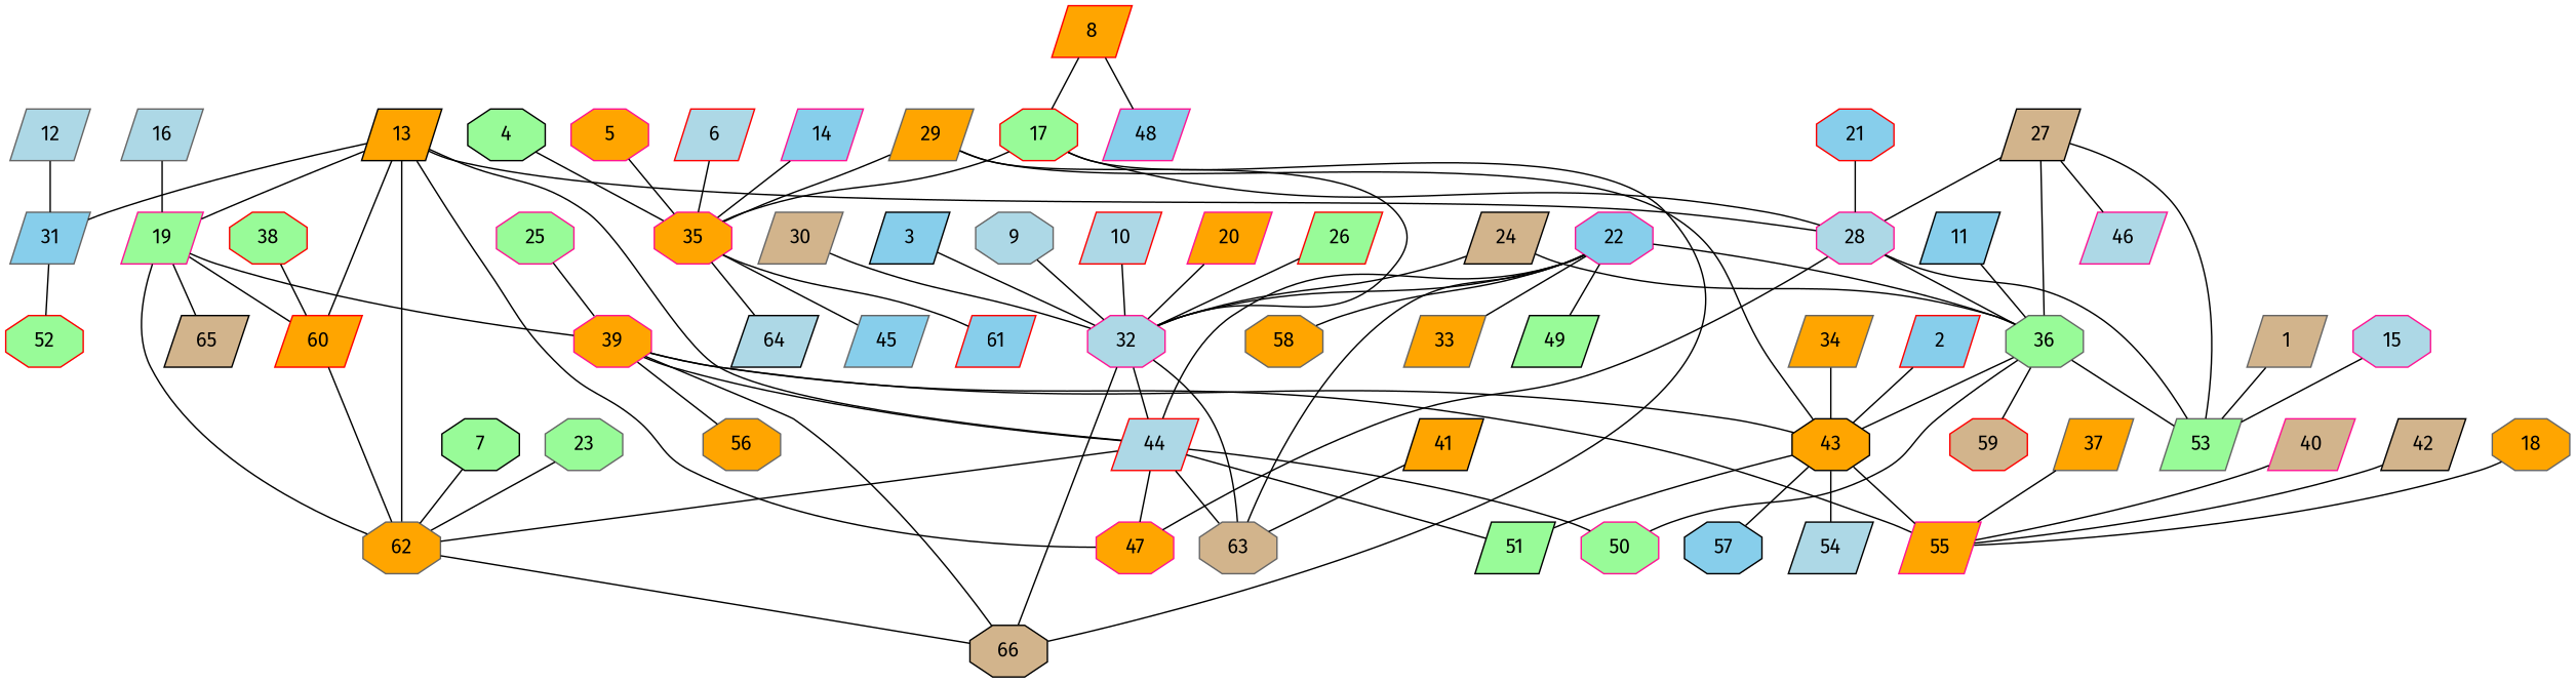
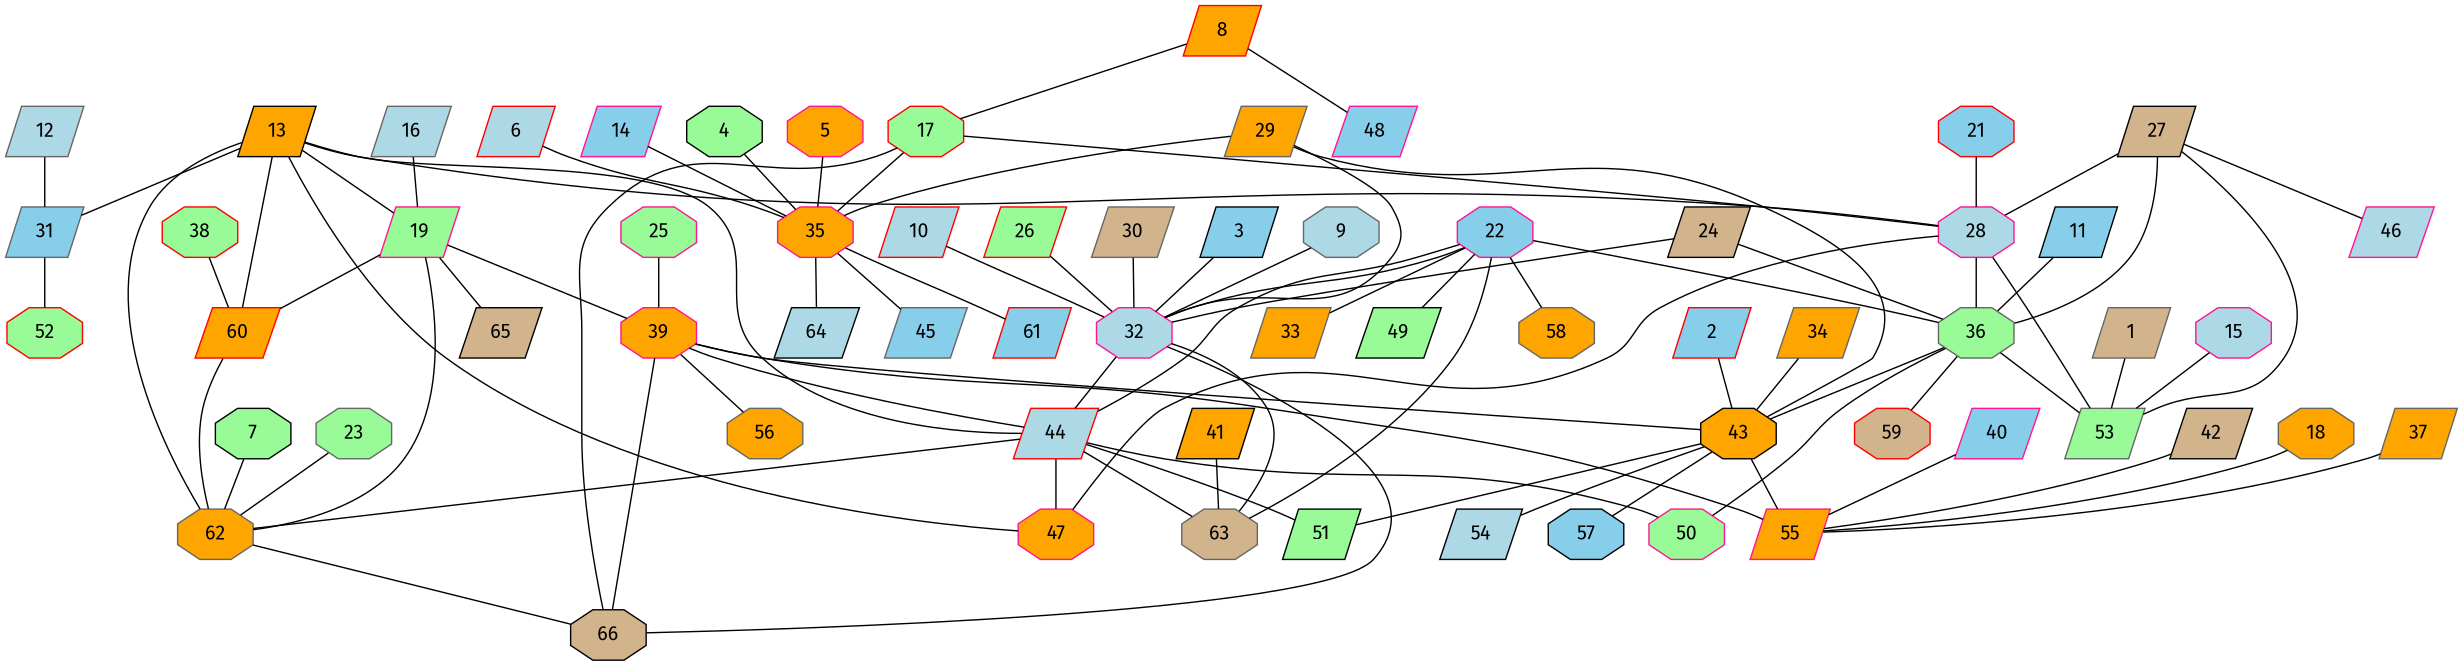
  graph {
    fontname="Fira Sans"
    node [color=gray40 fillcolor=orange fontname="Fira Sans" shape=parallelogram style=filled]
    edge [fontname="Fira Sans" weight=1.0]
    1 [fillcolor=tan]
    53 [fillcolor=palegreen]
    2 [color=red fillcolor=skyblue]
    43 [color=black shape=octagon]
    55 [color=deeppink]
    51 [color=black fillcolor=palegreen]
    54 [color=black fillcolor=lightblue]
    57 [color=black fillcolor=skyblue shape=octagon]
    3 [color=black fillcolor=skyblue]
    32 [color=deeppink fillcolor=lightblue shape=octagon]
    44 [color=red fillcolor=lightblue]
    66 [color=black fillcolor=tan shape=octagon]
    63 [fillcolor=tan shape=octagon]
    4 [color=black fillcolor=palegreen shape=octagon]
    35 [color=deeppink shape=octagon]
    45 [fillcolor=skyblue]
    61 [color=red fillcolor=skyblue]
    64 [color=black fillcolor=lightblue]
    5 [color=deeppink shape=octagon]
    6 [color=red fillcolor=lightblue]
    7 [color=black fillcolor=palegreen shape=octagon]
    62 [shape=octagon]
    8 [color=red]
    17 [color=red fillcolor=palegreen shape=octagon]
    48 [color=deeppink fillcolor=skyblue]
    28 [color=deeppink fillcolor=lightblue shape=octagon]
    9 [fillcolor=lightblue shape=octagon]
    10 [color=red fillcolor=lightblue]
    11 [color=black fillcolor=skyblue]
    36 [fillcolor=palegreen shape=octagon]
    50 [color=deeppink fillcolor=palegreen shape=octagon]
    59 [color=red fillcolor=tan shape=octagon]
    12 [fillcolor=lightblue]
    31 [fillcolor=skyblue]
    52 [color=red fillcolor=palegreen shape=octagon]
    13 [color=black]
    19 [color=deeppink fillcolor=palegreen]
    47 [color=deeppink shape=octagon]
    60 [color=red]
    39 [color=deeppink shape=octagon]
    65 [color=black fillcolor=tan]
    14 [color=deeppink fillcolor=skyblue]
    15 [color=deeppink fillcolor=lightblue shape=octagon]
    16 [fillcolor=lightblue]
    18 [shape=octagon]
    56 [shape=octagon]
-   20 [color=deeppink]
    21 [color=red fillcolor=skyblue shape=octagon]
    22 [color=deeppink fillcolor=skyblue shape=octagon]
    33
    49 [color=black fillcolor=palegreen]
    58 [shape=octagon]
    23 [fillcolor=palegreen shape=octagon]
    24 [color=black fillcolor=tan]
    25 [color=deeppink fillcolor=palegreen shape=octagon]
    26 [color=red fillcolor=palegreen]
    27 [color=black fillcolor=tan]
    46 [color=deeppink fillcolor=lightblue]
    29
    30 [fillcolor=tan]
    34
    37
    38 [color=red fillcolor=palegreen shape=octagon]
-   40 [color=deeppink fillcolor=tan]
+   40 [color=deeppink fillcolor=skyblue]
    41 [color=black]
    42 [color=black fillcolor=tan]
    1 -- 53
    2 -- 43
    43 -- 55 [weight=6.0]
    43 -- 51
    43 -- 54
    43 -- 57
    3 -- 32
    32 -- 44
    32 -- 66
    32 -- 63 [weight=3.0]
    44 -- 51
    44 -- 63 [weight=3.0]
    44 -- 62
    44 -- 50
    44 -- 47
    4 -- 35
    35 -- 45
    35 -- 61
    35 -- 64
    5 -- 35
    6 -- 35
    7 -- 62
    62 -- 66
    8 -- 17
    8 -- 48
    17 -- 66
    17 -- 35 [weight=4.0]
    17 -- 28
    28 -- 53 [weight=2.0]
    28 -- 36 [weight=2.0]
    28 -- 47
    9 -- 32
    10 -- 32
    11 -- 36
    36 -- 53
    36 -- 43
    36 -- 50
    36 -- 59
    12 -- 31
    31 -- 52
    13 -- 44
    13 -- 62 [weight=4.0]
    13 -- 28
    13 -- 31
    13 -- 19 [weight=2.0]
    13 -- 47
    13 -- 60 [weight=2.0]
    19 -- 62 [weight=2.0]
    19 -- 60
    19 -- 39
    19 -- 65
    60 -- 62 [weight=2.0]
    39 -- 43 [weight=3.0]
    39 -- 55 [weight=2.0]
    39 -- 44
    39 -- 66
    39 -- 56
    14 -- 35
    15 -- 53
    16 -- 19
    18 -- 55
-   20 -- 32
    21 -- 28
    22 -- 32
    22 -- 44
    22 -- 63 [weight=3.0]
    22 -- 36
    22 -- 33
    22 -- 49
    22 -- 58
    23 -- 62
    24 -- 32
    24 -- 36
    25 -- 39
    26 -- 32
    27 -- 53 [weight=2.0]
    27 -- 28 [weight=4.0]
    27 -- 36 [weight=2.0]
    27 -- 46
    29 -- 43
    29 -- 32
    29 -- 35
    30 -- 32
    34 -- 43
    37 -- 55
    38 -- 60
    40 -- 55
    41 -- 63
    42 -- 55
  }
